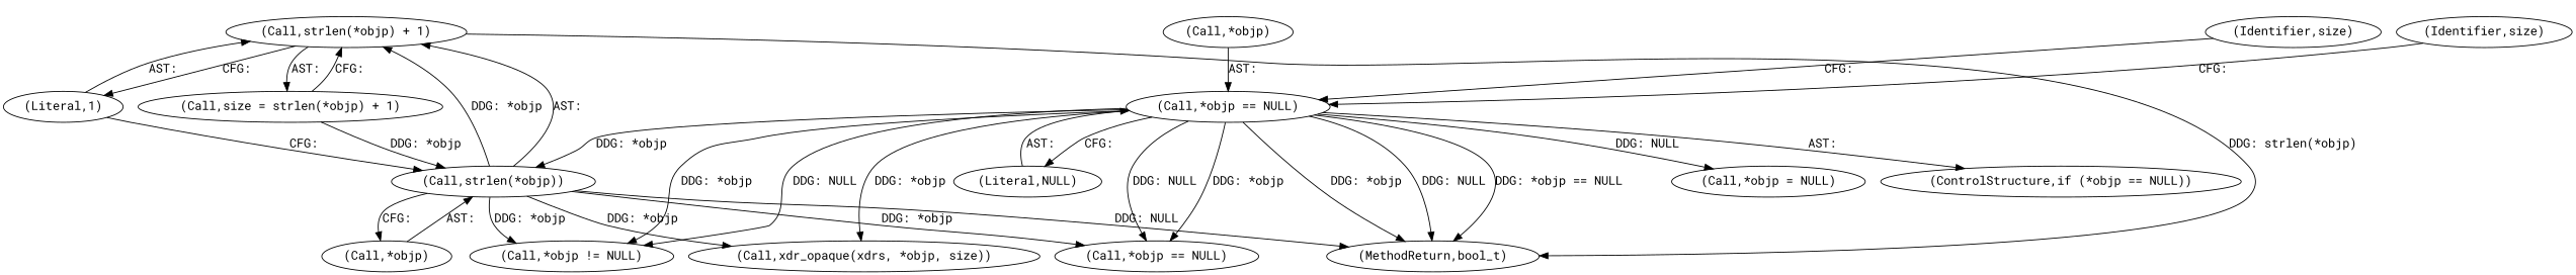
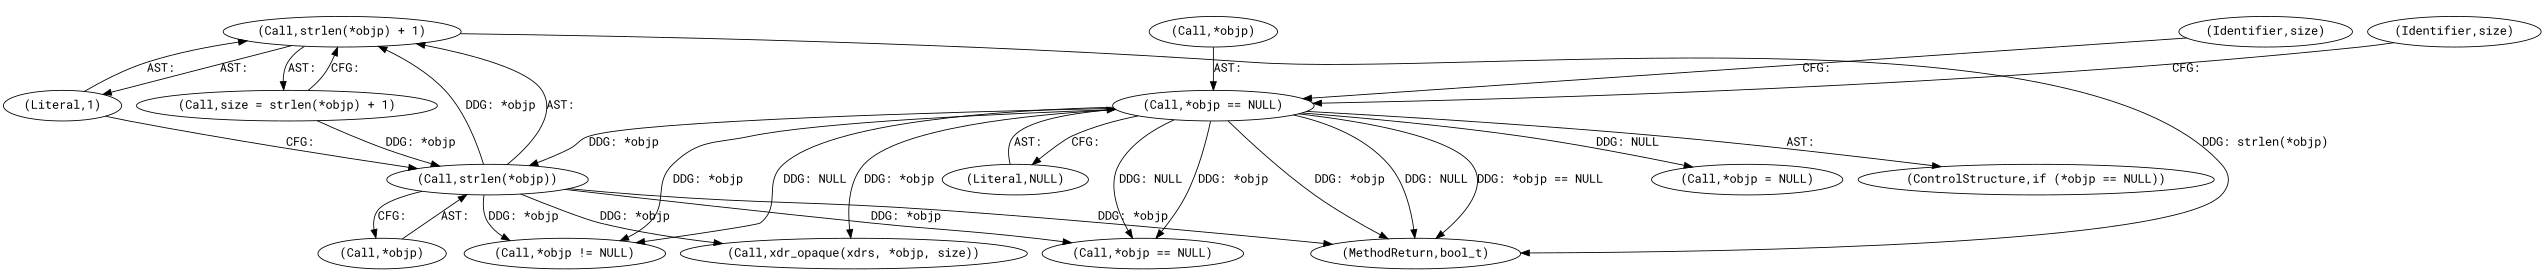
  digraph {
    fontname="Roboto Mono"
    node [fontname="Roboto Mono"]
    edge [fontname="Roboto Mono"]
    n1 [label="(Call,strlen(*objp) + 1)"]
    n2 [label="(Call,size = strlen(*objp) + 1)"]
    n3 [label="(Literal,1)"]
    n4 [label="(MethodReturn,bool_t)"]
    n5 [label="(Call,strlen(*objp))"]
    n6 [label="(Call,*objp != NULL)"]
    n7 [label="(Call,xdr_opaque(xdrs, *objp, size))"]
    n8 [label="(Call,*objp == NULL)"]
    n9 [label="(Call,*objp)"]
    n10 [label="(Call,*objp == NULL)"]
    n11 [label="(Call,*objp = NULL)"]
    n12 [label="(ControlStructure,if (*objp == NULL))"]
    n13 [label="(Literal,NULL)"]
    n14 [label="(Call,*objp)"]
    n15 [label="(Identifier,size)"]
    n16 [label="(Identifier,size)"]
    n1 -> n2 [label="AST: "]
-   n1 -> n3 [label="CFG: "]
+   n1 -> n3 [label="AST: "]
    n1 -> n4 [label="DDG: strlen(*objp)"]
    n2 -> n1 [label="CFG: "]
    n2 -> n5 [label="DDG: *objp"]
    n3 -> n1 [label="AST: "]
    n3 -> n5 [label="CFG: "]
    n5 -> n1 [label="AST: "]
    n5 -> n1 [label="DDG: *objp"]
-   n5 -> n4 [label="DDG: NULL"]
+   n5 -> n4 [label="DDG: *objp"]
    n5 -> n6 [label="DDG: *objp"]
    n5 -> n7 [label="DDG: *objp"]
    n5 -> n8 [label="DDG: *objp"]
    n5 -> n9 [label="CFG: "]
    n9 -> n5 [label="AST: "]
    n10 -> n4 [label="DDG: NULL"]
    n10 -> n4 [label="DDG: *objp == NULL"]
    n10 -> n4 [label="DDG: *objp"]
    n10 -> n5 [label="DDG: *objp"]
    n10 -> n6 [label="DDG: *objp"]
    n10 -> n6 [label="DDG: NULL"]
    n10 -> n7 [label="DDG: *objp"]
    n10 -> n8 [label="DDG: *objp"]
    n10 -> n8 [label="DDG: NULL"]
    n10 -> n11 [label="DDG: NULL"]
    n10 -> n12 [label="AST: "]
    n10 -> n13 [label="CFG: "]
    n13 -> n10 [label="AST: "]
    n14 -> n10 [label="AST: "]
    n15 -> n10 [label="CFG: "]
    n16 -> n10 [label="CFG: "]
  }
